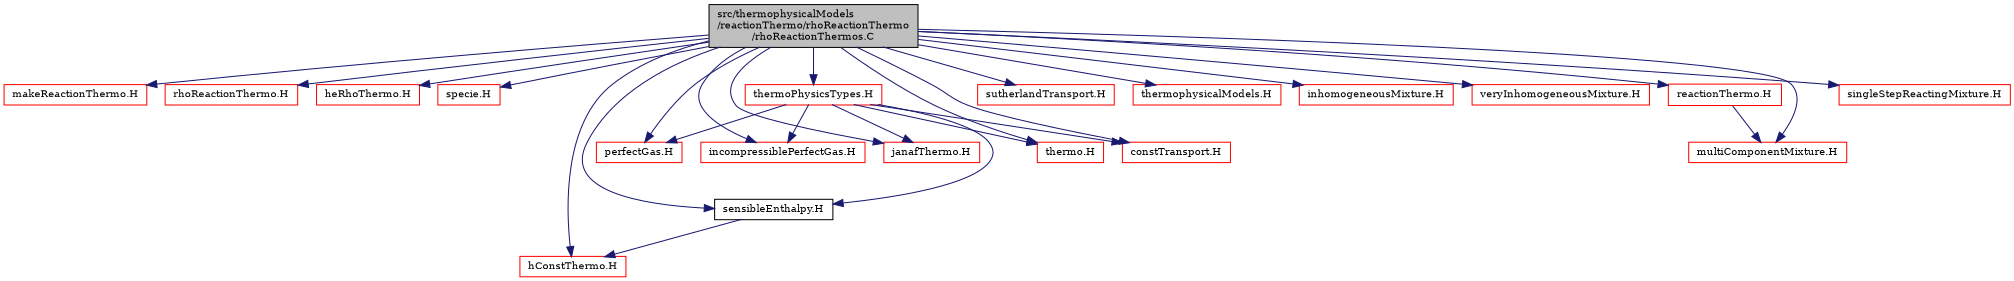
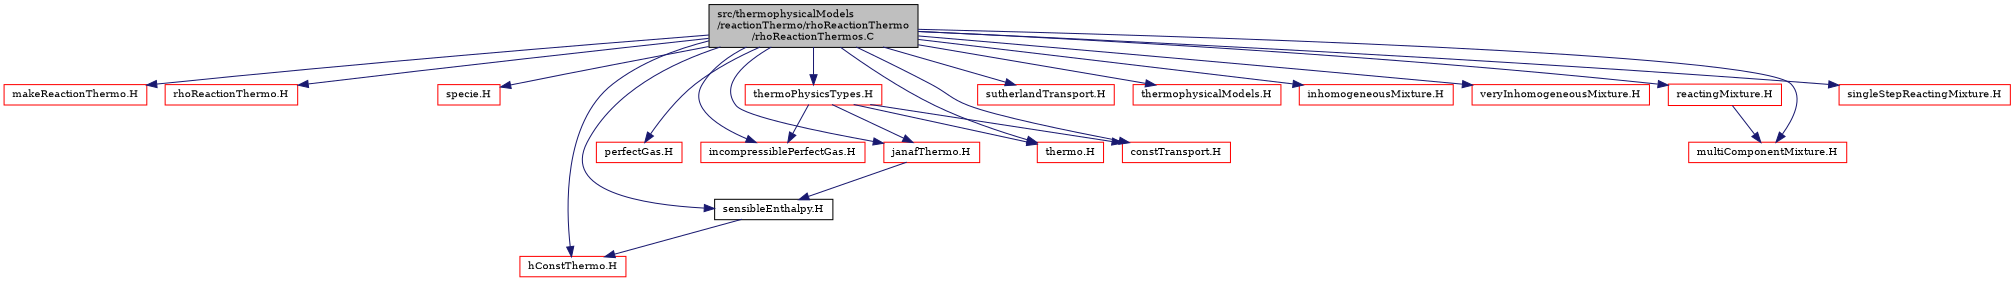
  digraph {
    fontname="DejaVu Serif"
    node [color=red fontname="DejaVu Serif" fontsize=10 shape=record]
    edge [color=midnightblue fontname="DejaVu Serif" fontsize=10 labelfontname=Helvetica labelfontsize=10 style=solid]
    n1 [color=black fillcolor=grey75 fontcolor=black height=0.2 label="src/thermophysicalModels\l/reactionThermo/rhoReactionThermo\l/rhoReactionThermos.C" style=filled width=0.4]
    n2 [height=0.2 label="makeReactionThermo.H" width=0.4]
    n3 [height=0.2 label="rhoReactionThermo.H" width=0.4]
-   n4 [height=0.2 label="heRhoThermo.H" width=0.4]
    n5 [height=0.2 label="specie.H" width=0.4]
    n6 [height=0.2 label="perfectGas.H" width=0.4]
    n7 [height=0.2 label="incompressiblePerfectGas.H" width=0.4]
    n8 [height=0.2 label="hConstThermo.H" width=0.4]
    n9 [height=0.2 label="janafThermo.H" width=0.4]
    n10 [color=black height=0.2 label="sensibleEnthalpy.H" width=0.4]
    n11 [height=0.2 label="thermo.H" width=0.4]
    n12 [height=0.2 label="constTransport.H" width=0.4]
    n13 [height=0.2 label="sutherlandTransport.H" width=0.4]
    n14 [height=0.2 label="thermophysicalModels.H" width=0.4]
    n15 [height=0.2 label="inhomogeneousMixture.H" width=0.4]
    n16 [height=0.2 label="veryInhomogeneousMixture.H" width=0.4]
    n17 [height=0.2 label="multiComponentMixture.H" width=0.4]
-   n18 [height=0.2 label="reactionThermo.H" width=0.4]
+   n18 [height=0.2 label="reactingMixture.H" width=0.4]
    n19 [height=0.2 label="singleStepReactingMixture.H" width=0.4]
    n20 [height=0.2 label="thermoPhysicsTypes.H" width=0.4]
    n1 -> n2
    n1 -> n3
-   n1 -> n4
    n1 -> n5
    n1 -> n6
    n1 -> n7
    n1 -> n8
    n1 -> n9
    n1 -> n10
    n1 -> n11
    n1 -> n12
    n1 -> n13
    n1 -> n14
    n1 -> n15
    n1 -> n16
    n1 -> n17
    n1 -> n18
    n1 -> n19
    n1 -> n20
    n10 -> n8
    n18 -> n17
-   n20 -> n6
    n20 -> n7
    n20 -> n9
-   n20 -> n10
+   n9 -> n10
    n20 -> n11
    n20 -> n12
  }
